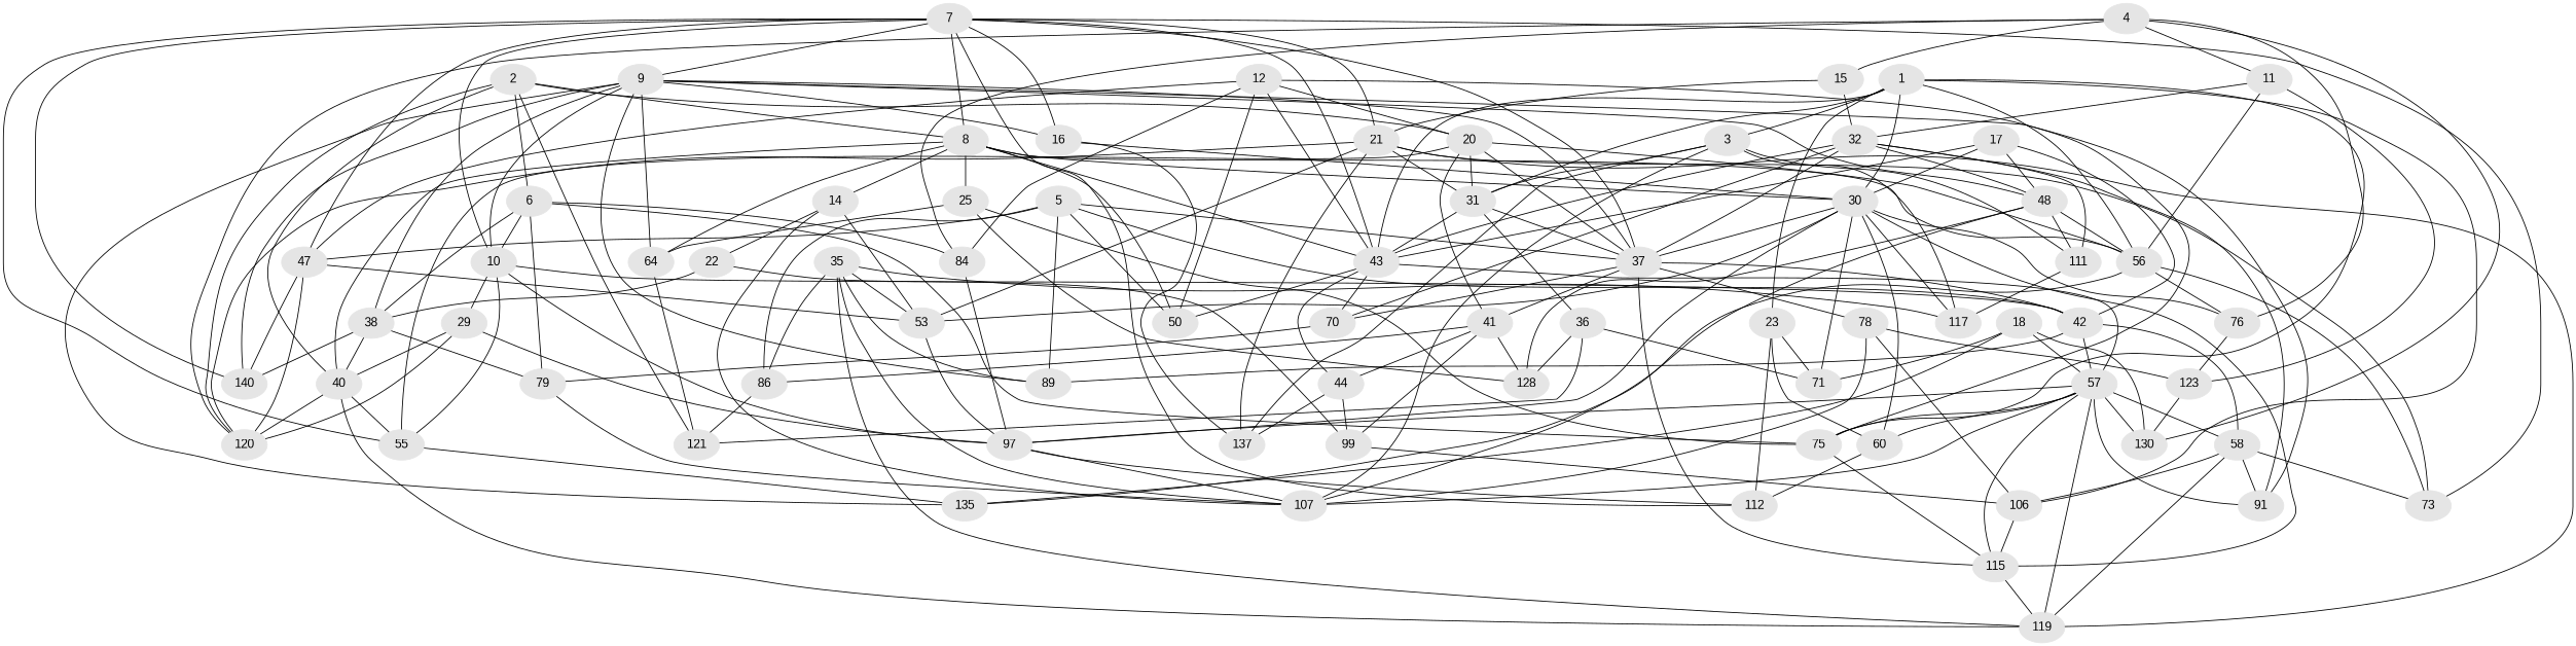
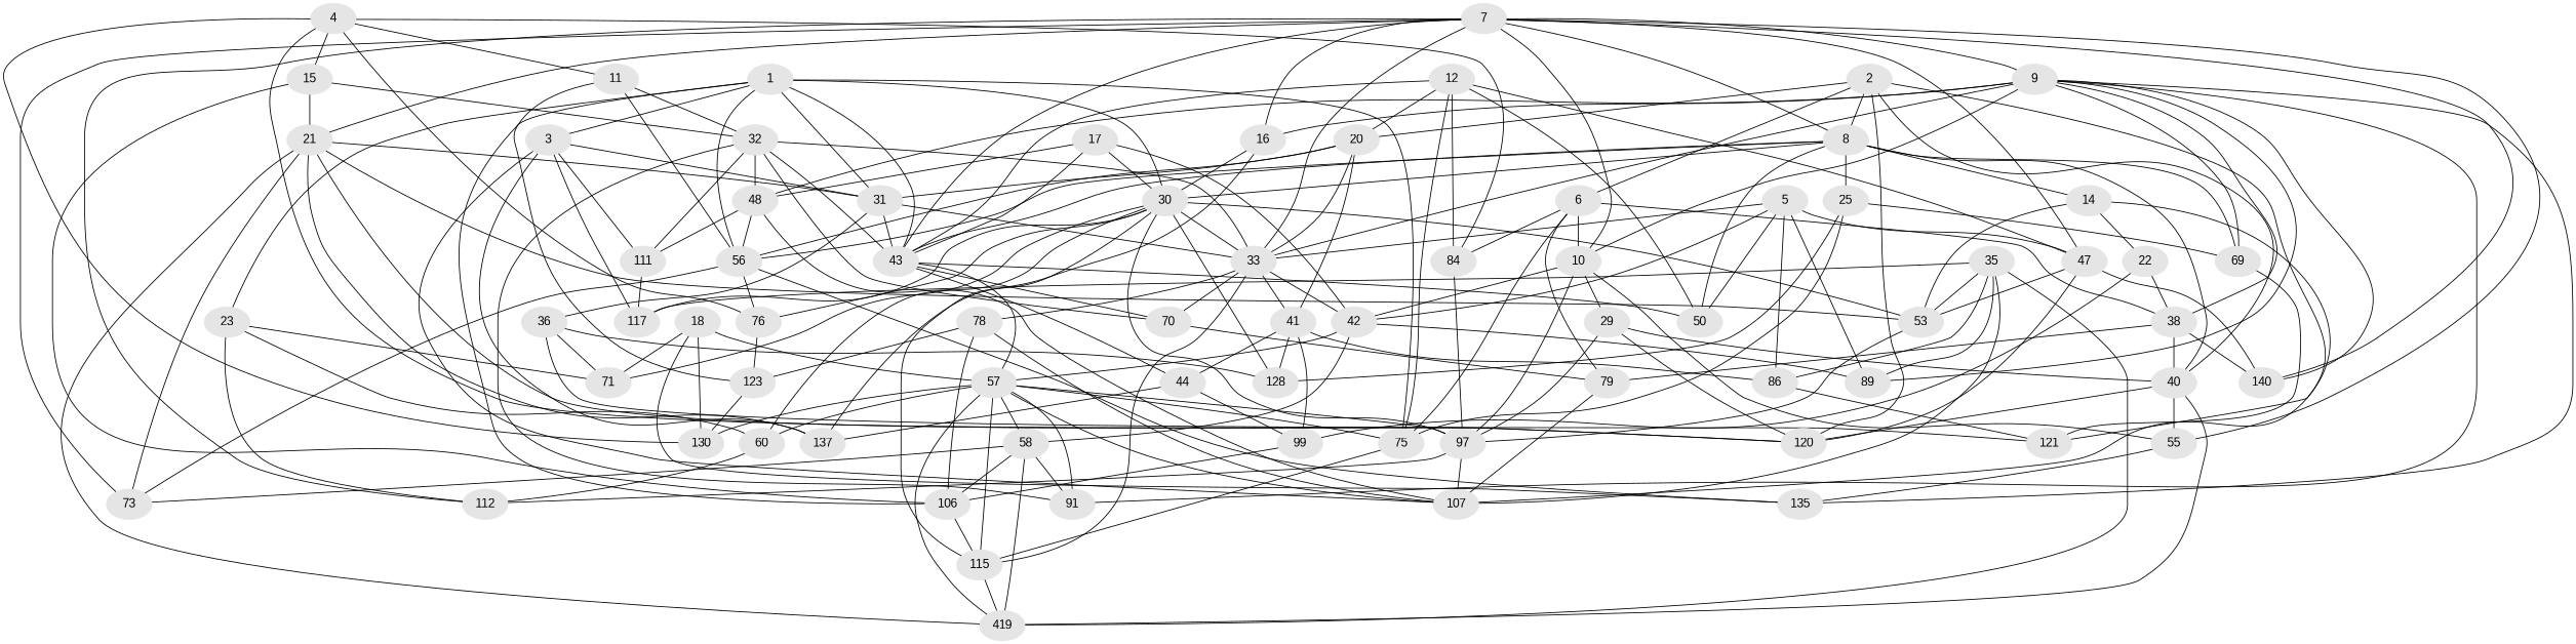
  graph {
    fontname="Liberation Sans"
    node [color=gray90 fontname="Liberation Sans" style=filled]
    edge [fontname="Liberation Sans"]
    1 [super="+54+49"]
    3 [super="+24"]
    23
    30 [super="+100+46"]
    31 [super="+37"]
    43 [super="+74"]
    56 [super="+80+64"]
    75 [super="+118"]
    106 [super="+131"]
    107 [super="+113+122"]
    111
    117
    137
    112
    71
    60
    76
-   33 [super="+63+51+67" label=37]
+   33 [super="+63+51+67"]
    97 [super="+133+146"]
    53 [super="+93"]
    115 [super="+129"]
    36
    50
    57 [super="+108+68+66"]
    70
    44
    73
    135
    2 [super="+142"]
    6 [super="+136"]
    8 [super="+94"]
    20 [super="+138+39"]
    40 [super="+83+92"]
    120 [super="+141"]
    121
    84
    10 [super="+87+28"]
    38 [super="+143"]
    79
    14
    25
-   69 [label=64]
+   69
    55 [super="+61"]
    41 [super="+98"]
-   119 [super="+132"]
+   119 [super="+132" label=419]
    4 [super="+13"]
    11
    15
    130
    32 [super="+116+34"]
    123
    21 [super="+45+59"]
    5 [super="+101"]
    42 [super="+126"]
    47 [super="+65"]
    86
    89
    78
    58 [super="+127"]
    140
    29
    7 [super="+62+19"]
    9 [super="+72+26+81"]
    16 [super="+27"]
    48 [super="+82"]
    n66 [label=91]
    22
    128
    12 [super="+105"]
    99
    17
    18 [super="+145"]
    35 [super="+77"]
    1 -- 3
    1 -- 23
    1 -- 30
    1 -- 31
    1 -- 43
    1 -- 56
    1 -- 75
    1 -- 106
    3 -- 31
    3 -- 107
    3 -- 111
    3 -- 117
    3 -- 137
    23 -- 112
    23 -- 71
    23 -- 60
    30 -- 117
    30 -- 71
    30 -- 60
    30 -- 76
    30 -- 33
    30 -- 97
    30 -- 53
    30 -- 115
    31 -- 43
    31 -- 33
    31 -- 36
    43 -- 50
    43 -- 57
    43 -- 70
    43 -- 44
    56 -- 76
    56 -- 73
    56 -- 135
    75 -- 115
    106 -- 115
    111 -- 117
    60 -- 112
    76 -- 123
    33 -- 115
    33 -- 70
    33 -- 41
    33 -- 42
    33 -- 78
    97 -- 107
    97 -- 112
    53 -- 97
    115 -- 119
    36 -- 71
    36 -- 121
    36 -- 128
    57 -- 75
    57 -- 107
    57 -- 60
    57 -- 97
    57 -- 115
    57 -- 119
    57 -- 130
    57 -- 58
    57 -- n66
    70 -- 79
    44 -- 137
    44 -- 99
    2 -- 6
    2 -- 8
    2 -- 20
    2 -- 40
    2 -- 120
    2 -- 121
    6 -- 75
    6 -- 84
    6 -- 10
    6 -- 38
    6 -- 79
    8 -- 30
    8 -- 43
    8 -- 56
    8 -- 50
    8 -- 40
    8 -- 14
    8 -- 25
    8 -- 69
    20 -- 31
    20 -- 56
    20 -- 33
-   20 -- 55
    20 -- 41
    40 -- 120
    40 -- 55 [weight=2]
    40 -- 119
    84 -- 97
    10 -- 97
    10 -- 55
    10 -- 42
    10 -- 29
    38 -- 40
    38 -- 79
    38 -- 140
    79 -- 107
    14 -- 107
    14 -- 53
    14 -- 22
    25 -- 75
    25 -- 69
    25 -- 128
    69 -- 121
    55 -- 135
    41 -- 44
    41 -- 86
    41 -- 128
    41 -- 99
    4 -- 76
    4 -- 120
    4 -- 84
    4 -- 11
    4 -- 15
    4 -- 130
    11 -- 56
    11 -- 32
    11 -- 123
+   15 -- 106
    15 -- 32
    15 -- 21
    32 -- 43
    32 -- 111
    32 -- 33
    32 -- 70
    32 -- 48
    32 -- n66
    123 -- 130
    21 -- 31
    21 -- 137
    21 -- 53
    21 -- 73
    21 -- 120
    21 -- 119
    5 -- 33
    5 -- 50
    5 -- 42
    5 -- 47
    5 -- 86
    5 -- 89
    42 -- 57
    42 -- 89
    42 -- 58
    47 -- 53
    47 -- 120
    47 -- 140
    86 -- 121
    78 -- 106
    78 -- 107
    78 -- 123
    58 -- 106
    58 -- 73
    58 -- 119
    58 -- n66
    29 -- 97
    29 -- 40
    29 -- 120
    7 -- 43
    7 -- 112
    7 -- 33
    7 -- 73
    7 -- 8
    7 -- 10
    7 -- 55
    7 -- 21
    7 -- 47
    7 -- 140
    7 -- 9
    7 -- 16
    9 -- 33
    9 -- 135
    9 -- 10 [weight=3]
    9 -- 38
    9 -- 69
    9 -- 89
    9 -- 140
    9 -- 16 [weight=2]
    9 -- 48
    9 -- n66
    16 -- 30
    16 -- 137
    48 -- 56
    48 -- 107
    48 -- 111
-   48 -- 128
+   30 -- 128
    22 -- 38
    22 -- 99
    12 -- 43
    12 -- 75
    12 -- 50
    12 -- 20
    12 -- 84
    12 -- 47
    99 -- 106
    17 -- 30
    17 -- 43
    17 -- 42
    17 -- 48
    18 -- 71
    18 -- 57 [weight=3]
    18 -- 135
    18 -- 130
    35 -- 107
    35 -- 117
    35 -- 53
    35 -- 119
    35 -- 86
    35 -- 89
  }
